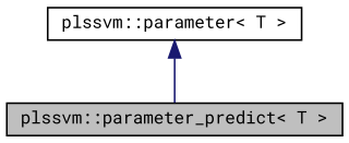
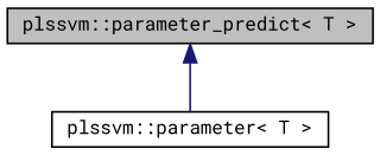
  digraph {
    fontname="Roboto Mono"
    node [color=black fontname="Roboto Mono" fontsize=10 shape=record style=filled]
    n1 [fillcolor=grey75 fontcolor=black height=0.2 label="plssvm::parameter_predict\< T \>" width=0.4]
    n2 [fillcolor=white height=0.2 label="plssvm::parameter\< T \>" width=0.4]
-   n2 -> n1 [color=midnightblue dir=back fontname="Roboto Mono" fontsize=10 labelfontname=Helvetica labelfontsize=10 style=solid]
+   n1 -> n2 [color=midnightblue dir=back fontname="Roboto Mono" fontsize=10 labelfontname=Helvetica labelfontsize=10 style=solid]
  }
